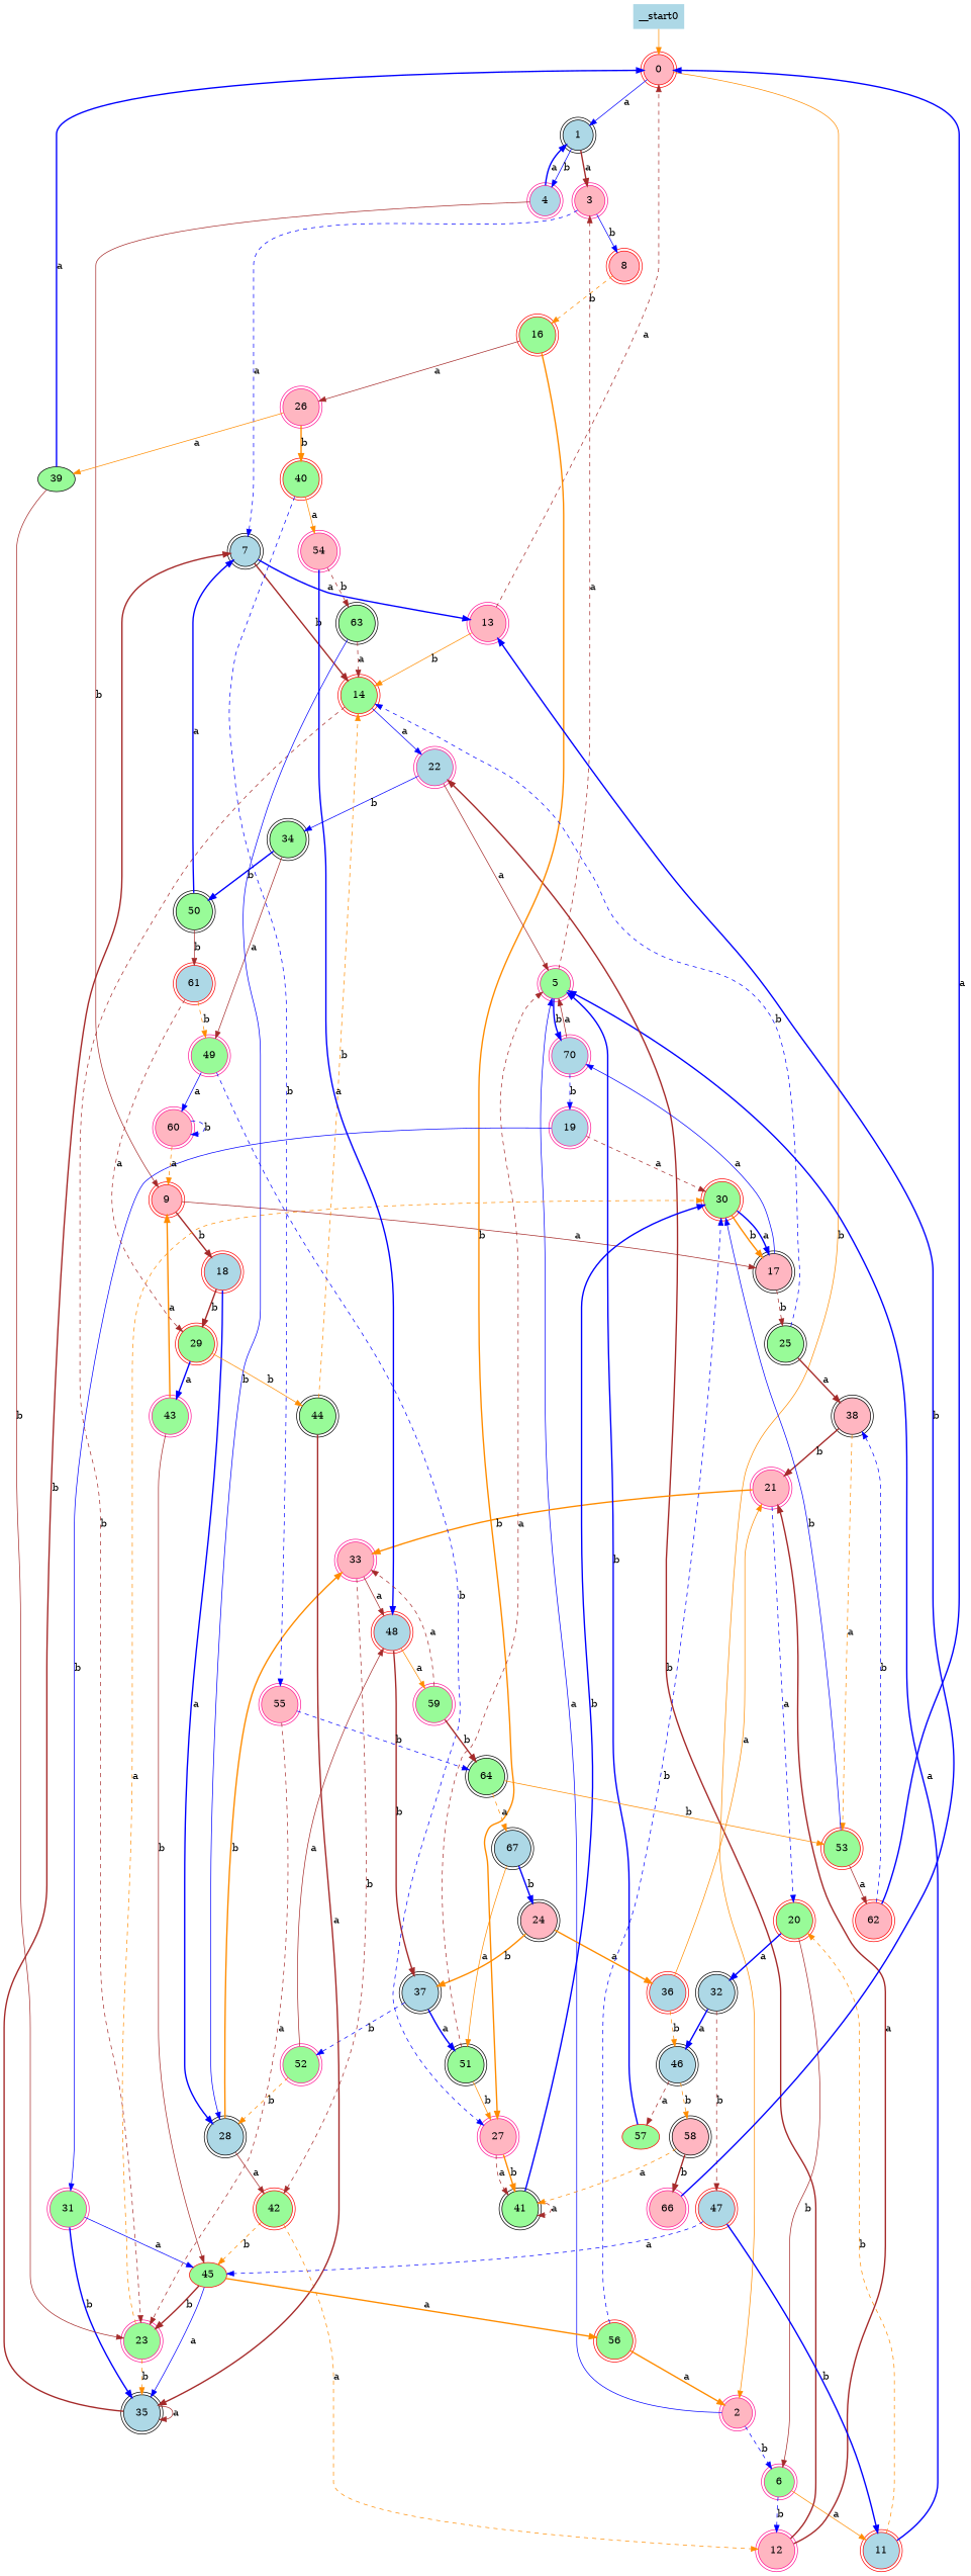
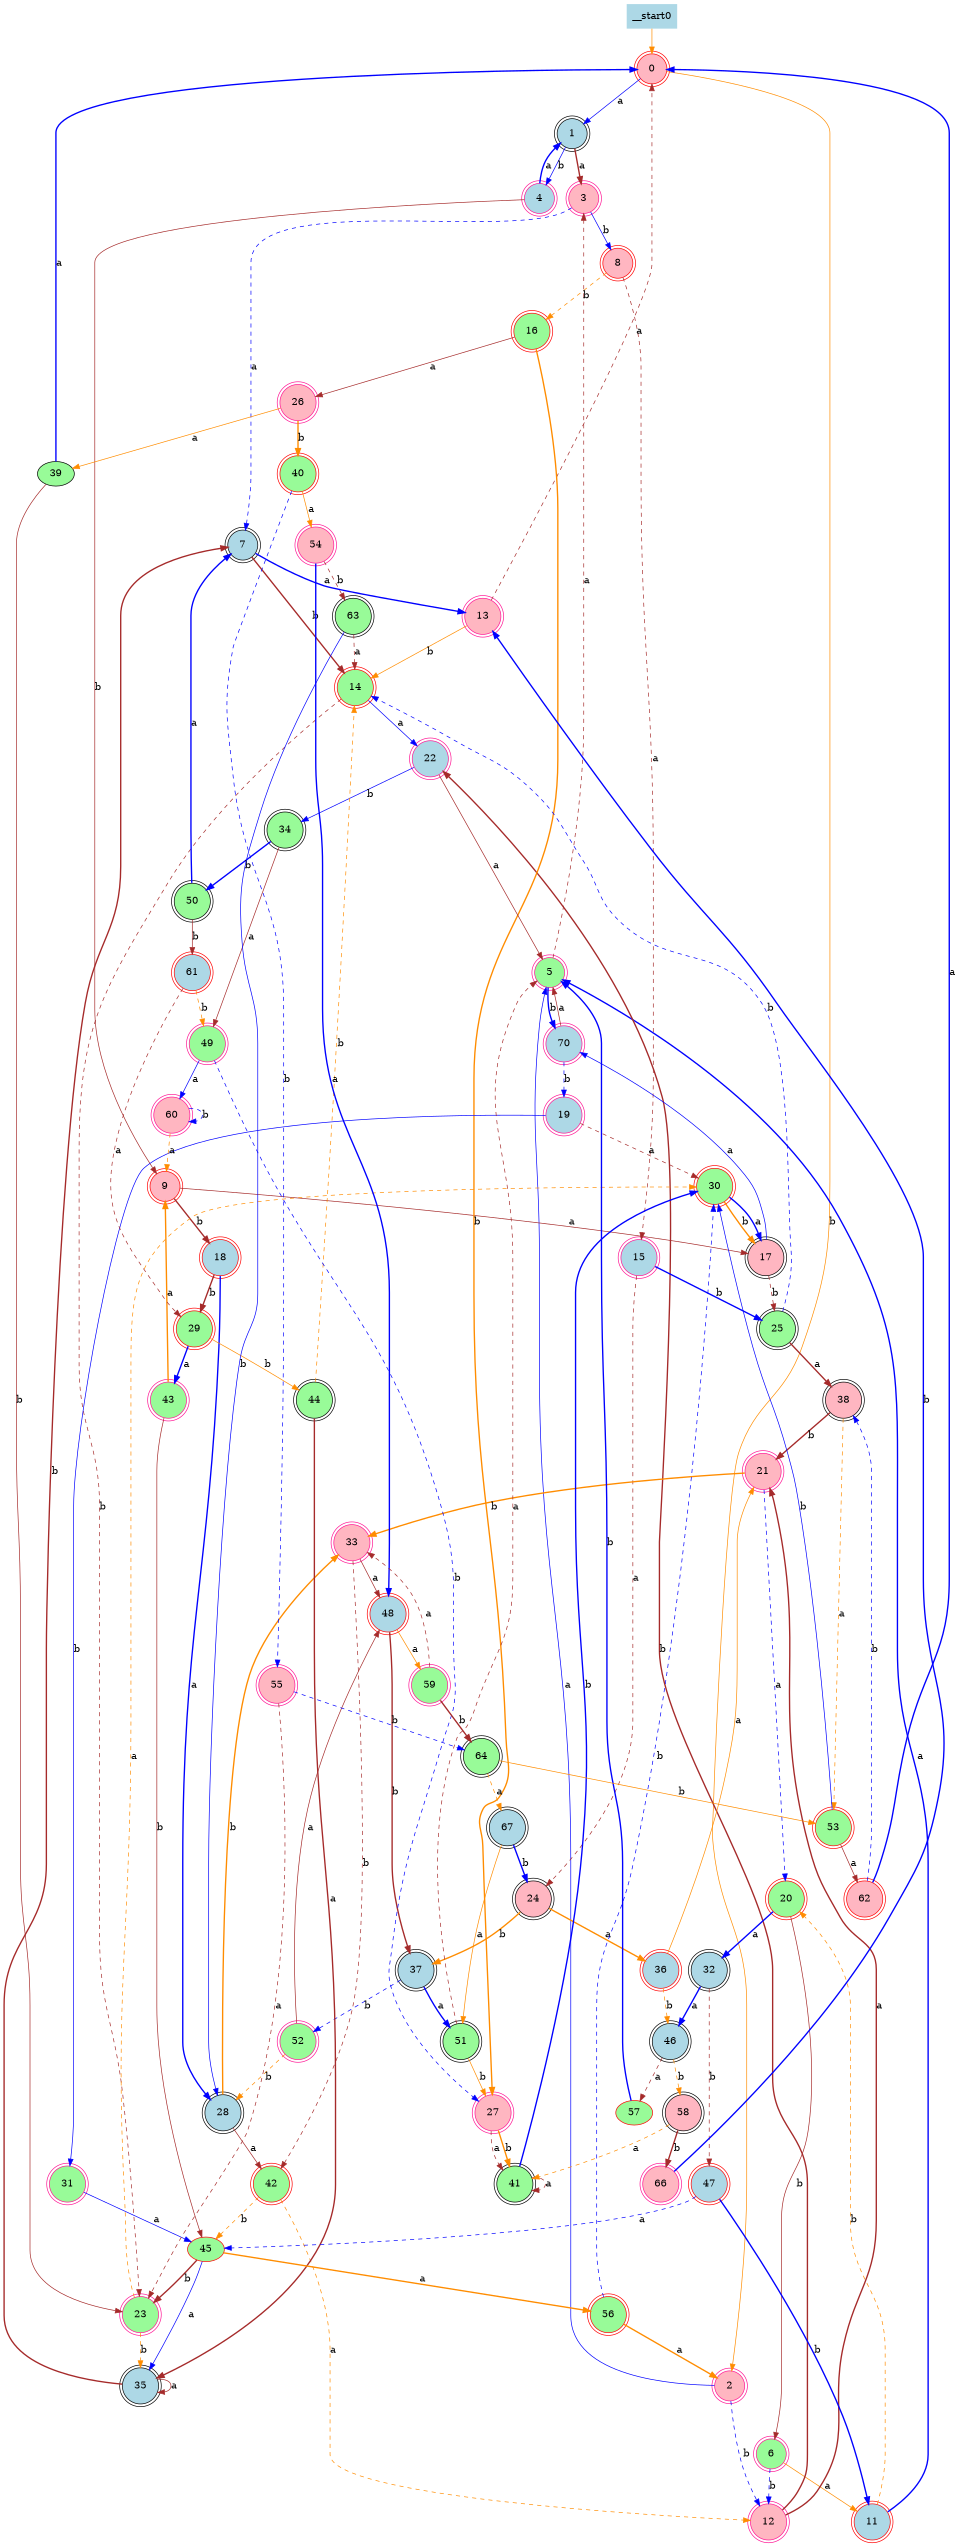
  digraph {
    node [color=deeppink fillcolor=palegreen shape=doublecircle style=filled]
    edge [color=blue style=bold]
    __start0 [color=red fillcolor=lightblue shape=none]
    0 [color=red fillcolor=lightpink]
    1 [color=black fillcolor=lightblue]
    2 [fillcolor=lightpink]
    3 [fillcolor=lightpink]
    4 [fillcolor=lightblue]
    5
    6
    7 [color=black fillcolor=lightblue]
    8 [color=red fillcolor=lightpink]
    9 [color=red fillcolor=lightpink]
    n12 [fillcolor=lightblue label=70]
    11 [color=red fillcolor=lightblue]
    12 [fillcolor=lightpink]
    13 [fillcolor=lightpink]
    14 [color=red]
+   15 [fillcolor=lightblue]
    16 [color=red]
    17 [color=black fillcolor=lightpink]
    18 [color=red fillcolor=lightblue]
    19 [fillcolor=lightblue]
    20 [color=red]
    21 [fillcolor=lightpink]
    22 [fillcolor=lightblue]
    23
    24 [color=black fillcolor=lightpink]
    25 [color=black]
    26 [fillcolor=lightpink]
    27 [fillcolor=lightpink]
    28 [color=black fillcolor=lightblue]
    29 [color=red]
    30 [color=red]
    31
    32 [color=black fillcolor=lightblue]
    33 [fillcolor=lightpink]
    34 [color=black]
    35 [color=black fillcolor=lightblue]
    36 [color=red fillcolor=lightblue]
    37 [color=black fillcolor=lightblue]
    38 [color=black fillcolor=lightpink]
    39 [color=black shape=""]
    40 [color=red]
    41 [color=black]
    42 [color=red]
    43
    44 [color=black]
    45 [color=red shape=""]
    46 [color=black fillcolor=lightblue]
    47 [color=red fillcolor=lightblue]
    48 [color=red fillcolor=lightblue]
    49
    50 [color=black]
    51 [color=black]
    52
    53 [color=red]
    54 [fillcolor=lightpink]
    55 [fillcolor=lightpink]
    56 [color=red]
    57 [color=red shape=""]
    58 [color=black fillcolor=lightpink]
    59
    60 [fillcolor=lightpink]
    61 [color=red fillcolor=lightblue]
    62 [color=red fillcolor=lightpink]
    63 [color=black]
    64 [color=black]
    66 [fillcolor=lightpink]
    67 [color=black fillcolor=lightblue]
    __start0 -> 0 [color=darkorange style=solid]
    0 -> 1 [label=a style=solid]
    0 -> 2 [color=darkorange label=b style=solid]
    1 -> 3 [color=brown label=a]
    1 -> 4 [label=b style=solid]
    2 -> 5 [label=a style=solid]
-   2 -> 6 [label=b style=dashed]
+   2 -> 12 [label=b style=dashed]
    3 -> 7 [label=a style=dashed]
    3 -> 8 [label=b style=solid]
    4 -> 1 [label=a]
    4 -> 9 [color=brown label=b style=solid]
    5 -> 3 [color=brown label=a style=dashed]
    5 -> n12 [label=b]
    6 -> 11 [color=darkorange label=a style=solid]
    6 -> 12 [label=b style=dashed]
    7 -> 13 [label=a]
    7 -> 14 [color=brown label=b]
+   8 -> 15 [color=brown label=a style=dashed]
    8 -> 16 [color=darkorange label=b style=dashed]
    9 -> 17 [color=brown label=a style=solid]
    9 -> 18 [color=brown label=b]
    n12 -> 5 [color=brown label=a style=solid]
    n12 -> 19 [label=b style=dashed]
    11 -> 5 [label=a]
    11 -> 20 [color=darkorange label=b style=dashed]
    12 -> 21 [color=brown label=a]
    12 -> 22 [color=brown label=b]
    13 -> 0 [color=brown label=a style=dashed]
    13 -> 14 [color=darkorange label=b style=solid]
    14 -> 22 [label=a style=solid]
    14 -> 23 [color=brown label=b style=dashed]
+   15 -> 24 [color=brown label=a style=dashed]
+   15 -> 25 [label=b]
    16 -> 26 [color=brown label=a style=solid]
    16 -> 27 [color=darkorange label=b]
    17 -> n12 [label=a style=solid]
    17 -> 25 [color=brown label=b style=dashed]
    18 -> 28 [label=a]
    18 -> 29 [color=brown label=b]
    19 -> 30 [color=brown label=a style=dashed]
    19 -> 31 [label=b style=solid]
    20 -> 6 [color=brown label=b style=solid]
    20 -> 32 [label=a]
    21 -> 20 [label=a style=dashed]
    21 -> 33 [color=darkorange label=b]
    22 -> 5 [color=brown label=a style=solid]
    22 -> 34 [label=b style=solid]
    23 -> 30 [color=darkorange label=a style=dashed]
    23 -> 35 [color=darkorange label=b style=dashed]
    24 -> 36 [color=darkorange label=a]
    24 -> 37 [color=darkorange label=b]
    25 -> 14 [label=b style=dashed]
    25 -> 38 [color=brown label=a]
    26 -> 39 [color=darkorange label=a style=solid]
    26 -> 40 [color=darkorange label=b]
    27 -> 41 [color=brown label=a style=dashed]
    27 -> 41 [color=darkorange label=b]
    28 -> 33 [color=darkorange label=b]
    28 -> 42 [color=brown label=a style=solid]
    29 -> 43 [label=a]
    29 -> 44 [color=darkorange label=b style=solid]
    30 -> 17 [label=a]
    30 -> 17 [color=darkorange label=b]
-   31 -> 35 [label=b]
    31 -> 45 [label=a style=solid]
    32 -> 46 [label=a]
    32 -> 47 [color=brown label=b style=dashed]
    33 -> 42 [color=brown label=b style=dashed]
    33 -> 48 [color=brown label=a style=solid]
    34 -> 49 [color=brown label=a style=solid]
    34 -> 50 [label=b]
    35 -> 7 [color=brown label=b]
    35 -> 35 [color=brown label=a style=solid]
    36 -> 21 [color=darkorange label=a style=solid]
    36 -> 46 [color=darkorange label=b style=dashed]
    37 -> 51 [label=a]
    37 -> 52 [label=b style=dashed]
    38 -> 21 [color=brown label=b]
    38 -> 53 [color=darkorange label=a style=dashed]
    39 -> 0 [label=a]
    39 -> 23 [color=brown label=b style=solid]
    40 -> 54 [color=darkorange label=a style=solid]
    40 -> 55 [label=b style=dashed]
    41 -> 30 [label=b]
    41 -> 41 [color=brown label=a style=dashed]
    42 -> 12 [color=darkorange label=a style=dashed]
    42 -> 45 [color=darkorange label=b style=dashed]
    43 -> 9 [color=darkorange label=a]
    43 -> 45 [color=brown label=b style=solid]
    44 -> 14 [color=darkorange label=b style=dashed]
    44 -> 35 [color=brown label=a]
    45 -> 23 [color=brown label=b]
    45 -> 35 [label=a style=solid]
    45 -> 56 [color=darkorange label=a]
    46 -> 57 [color=brown label=a style=dashed]
    46 -> 58 [color=darkorange label=b style=dashed]
    47 -> 11 [label=b]
    47 -> 45 [label=a style=dashed]
    48 -> 37 [color=brown label=b]
    48 -> 59 [color=darkorange label=a style=solid]
    49 -> 27 [label=b style=dashed]
    49 -> 60 [label=a style=solid]
    50 -> 7 [label=a]
    50 -> 61 [color=brown label=b style=solid]
    51 -> 5 [color=brown label=a style=dashed]
    51 -> 27 [color=darkorange label=b style=solid]
    52 -> 28 [color=darkorange label=b style=dashed]
    52 -> 48 [color=brown label=a style=solid]
    53 -> 30 [label=b style=solid]
    53 -> 62 [color=brown label=a style=solid]
    54 -> 48 [label=a]
    54 -> 63 [color=brown label=b style=dashed]
    55 -> 23 [color=brown label=a style=dashed]
    55 -> 64 [label=b style=dashed]
    56 -> 2 [color=darkorange label=a]
    56 -> 30 [label=b style=dashed]
    57 -> 5 [label=b]
    58 -> 41 [color=darkorange label=a style=dashed]
    58 -> 66 [color=brown label=b]
    59 -> 33 [color=brown label=a style=dashed]
    59 -> 64 [color=brown label=b]
    60 -> 9 [color=darkorange label=a style=dashed]
    60 -> 60 [label=b style=dashed]
    61 -> 29 [color=brown label=a style=dashed]
    61 -> 49 [color=darkorange label=b style=dashed]
    62 -> 0 [label=a]
    62 -> 38 [label=b style=dashed]
    63 -> 14 [color=brown label=a style=dashed]
    63 -> 28 [label=b style=solid]
    64 -> 53 [color=darkorange label=b style=solid]
    64 -> 67 [color=darkorange label=a style=dashed]
    66 -> 13 [label=b]
    67 -> 24 [label=b]
    67 -> 51 [color=darkorange label=a style=solid]
  }
